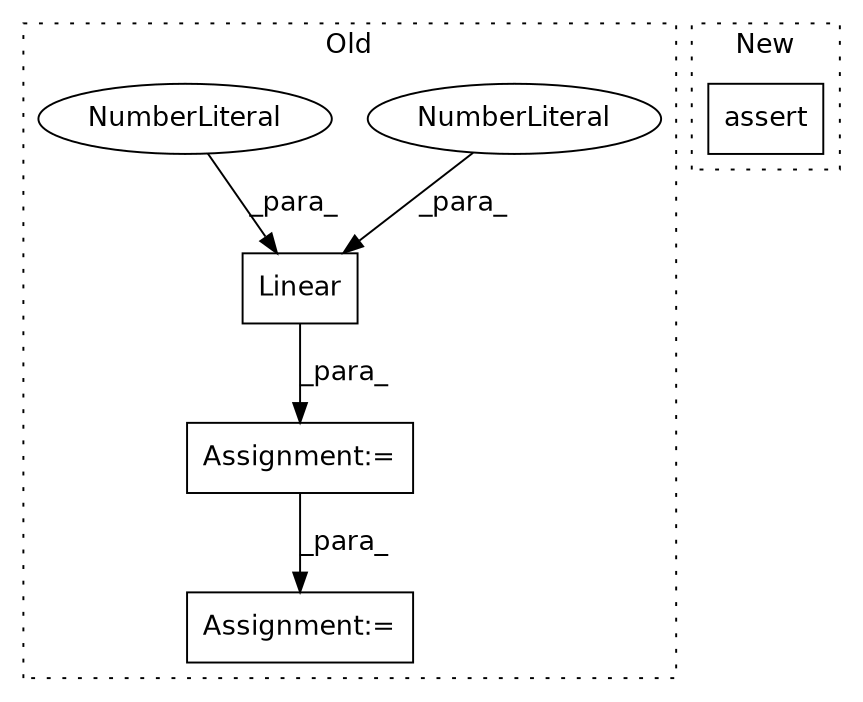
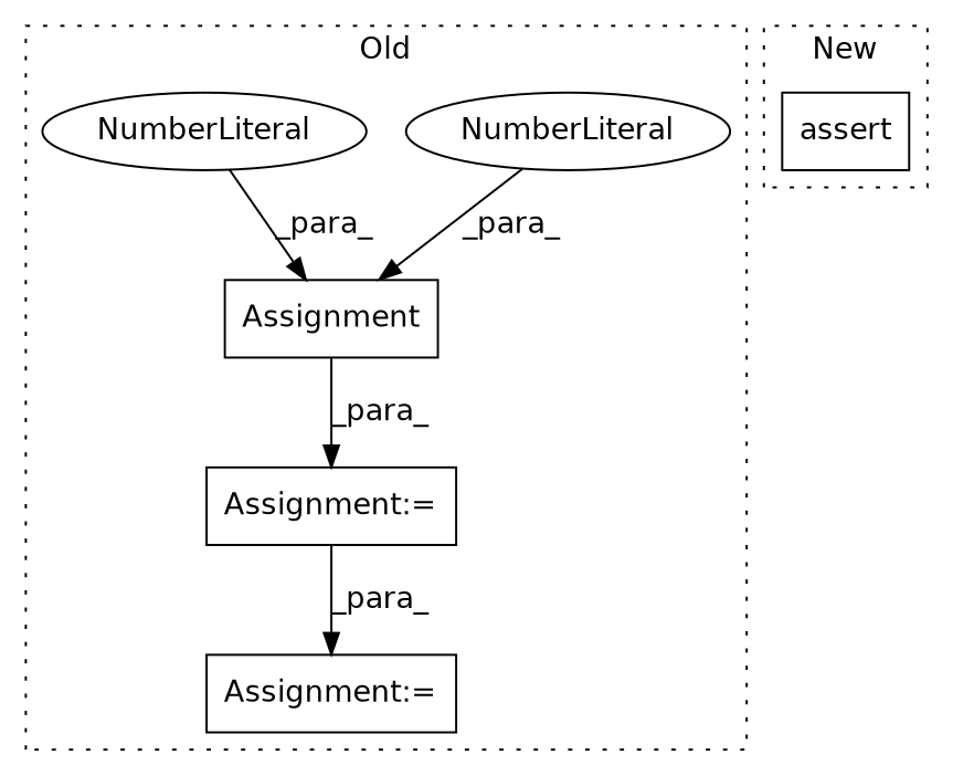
  digraph {
    fontname="DejaVu Sans"
    node [a=7 l=1 shape=box fontname="DejaVu Sans"]
    edge [fontname="DejaVu Sans"]
-   n1 [a=32 l="7,1" label=Linear s="4100,4205"]
+   n1 [a=32 l="7,1" label=Assignment s="4100,4205"]
    n2 [label="Assignment:=" s=4099]
    n3 [label="Assignment:=" s=4390]
    n4 [a=34 l=3 label=NumberLiteral s=4122 shape=ellipse]
    n5 [a=34 l=3 label=NumberLiteral s=4118 shape=ellipse]
    n6 [a=6 l=7 label=assert s=3074]
    subgraph cluster_1 {
      label=Old
      style=dotted
      n1
      n2
      n3
      n4
      n5
    }
    subgraph cluster_2 {
      label=New
      style=dotted
      n6
    }
    n1 -> n2 [label=_para_]
    n2 -> n3 [label=_para_]
    n4 -> n1 [label=_para_]
    n5 -> n1 [label=_para_]
  }
